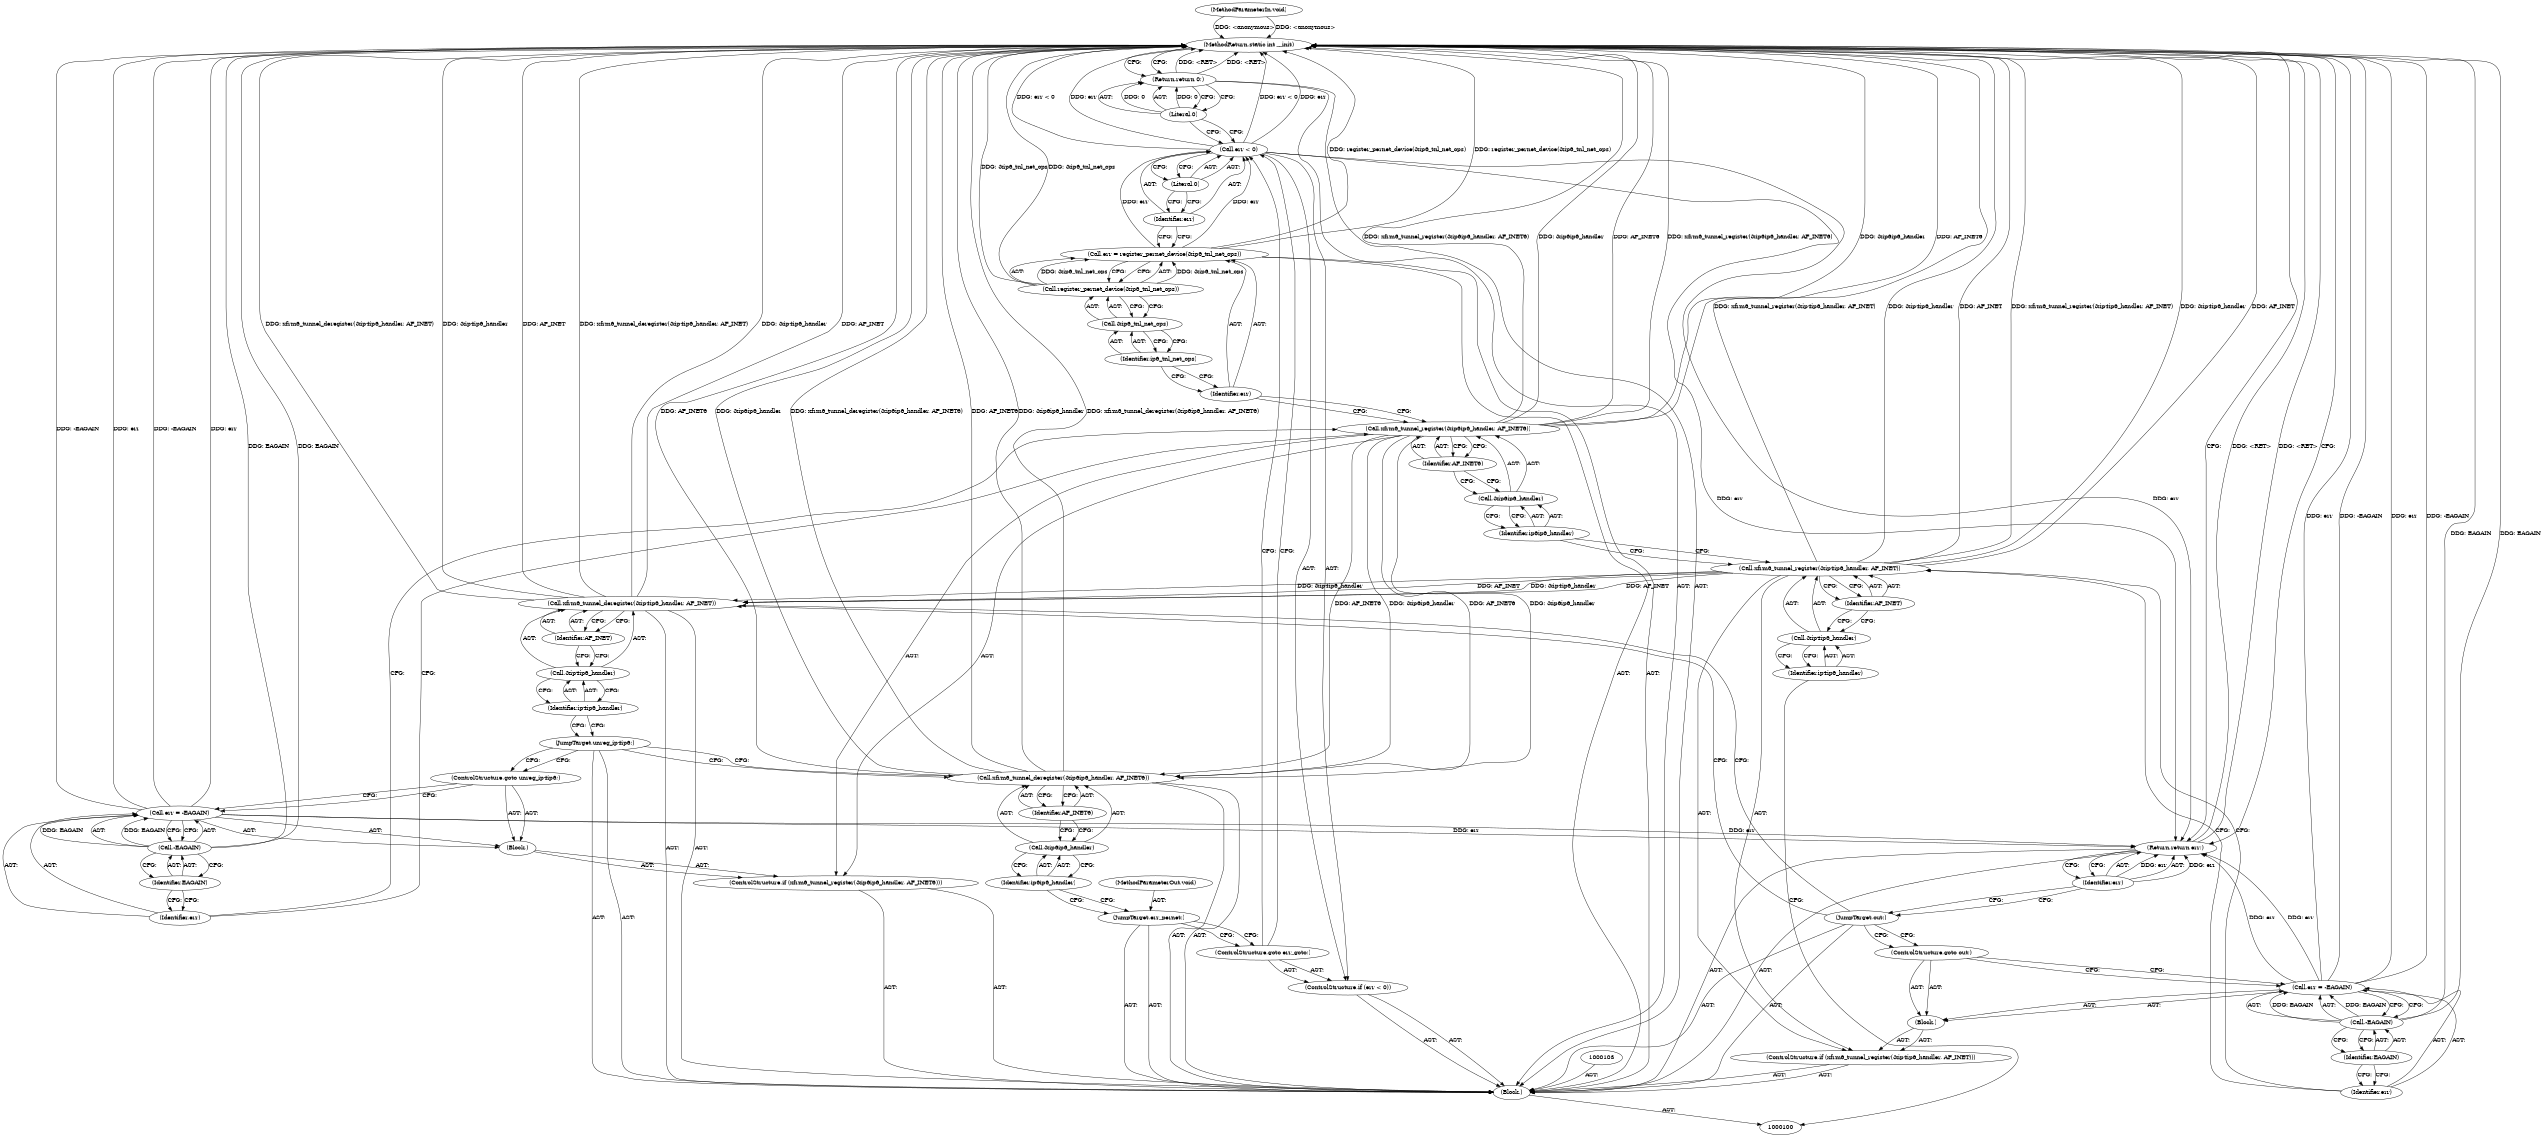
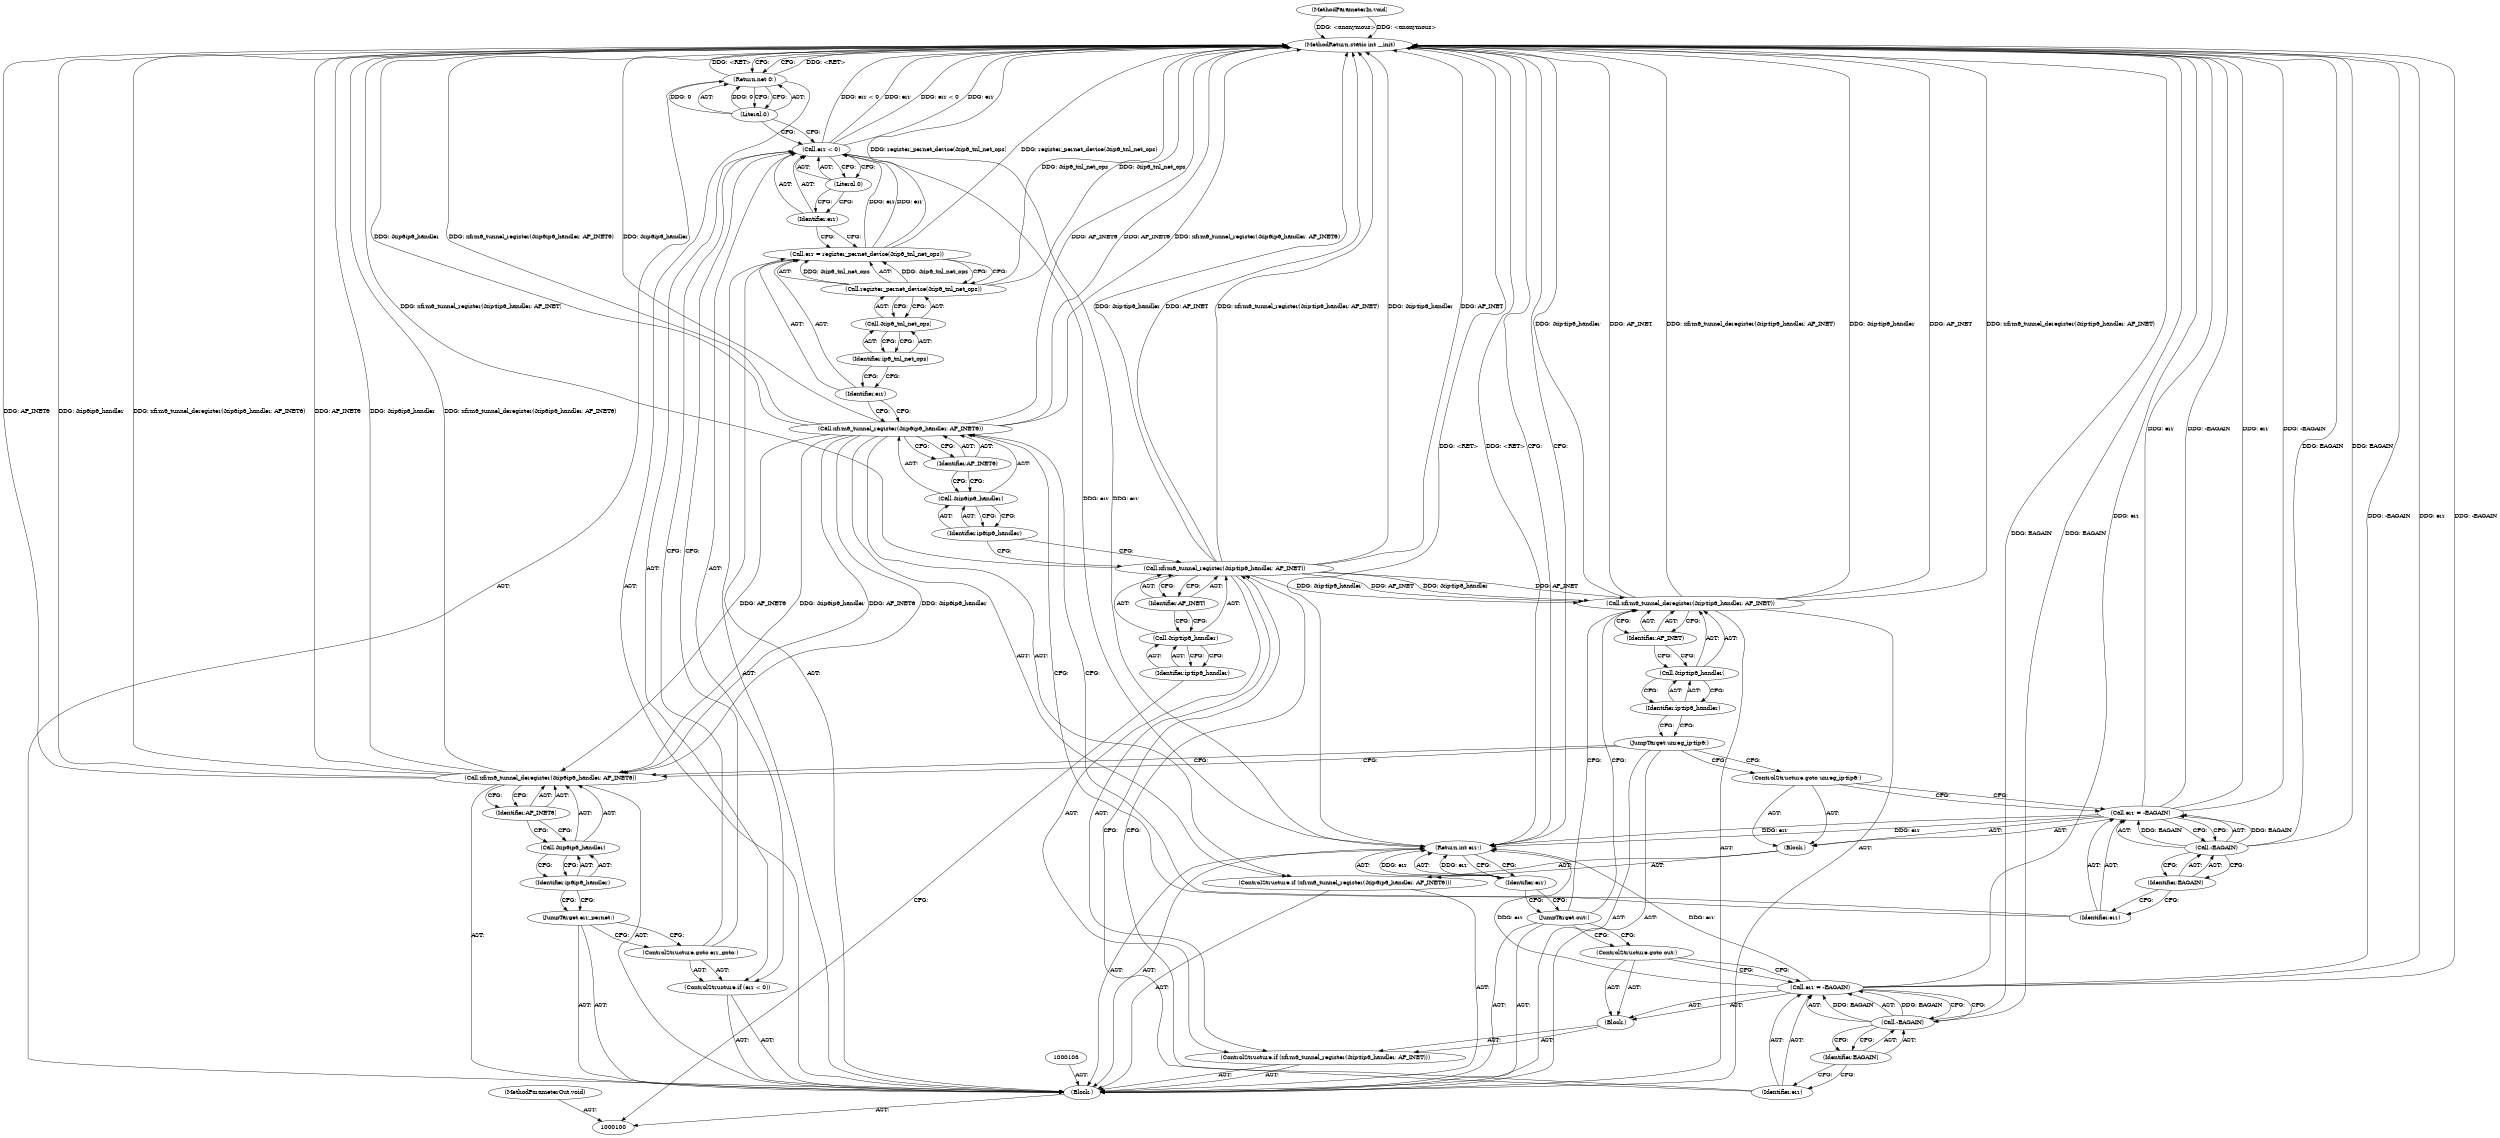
  digraph {
    n1 [label="(MethodReturn,static int __init)"]
-   n2 [label="(Return,return 0;)"]
-   n3 [label="(Return,return err;)"]
+   n2 [label="(Return,net 0;)"]
+   n3 [label="(Return,int err;)"]
    n4 [label="(Block,)"]
    n5 [label="(Literal,0)"]
    n6 [label="(Identifier,err)"]
    n7 [label="(MethodParameterIn,void)"]
    n8 [label="(MethodParameterOut,void)"]
    1000100
    n10 [label="(ControlStructure,if (xfrm6_tunnel_register(&ip6ip6_handler, AF_INET6)))"]
    n11 [label="(Call,&ip6ip6_handler)"]
    n12 [label="(Identifier,ip6ip6_handler)"]
    n13 [label="(Call,xfrm6_tunnel_register(&ip6ip6_handler, AF_INET6))"]
    n14 [label="(Call,xfrm6_tunnel_register(&ip4ip6_handler, AF_INET))"]
    n15 [label="(Identifier,AF_INET6)"]
    n16 [label="(Call,xfrm6_tunnel_deregister(&ip6ip6_handler, AF_INET6))"]
    n17 [label="(Call,xfrm6_tunnel_deregister(&ip4ip6_handler, AF_INET))"]
    n18 [label="(ControlStructure,if (xfrm6_tunnel_register(&ip4ip6_handler, AF_INET)))"]
    n19 [label="(Identifier,AF_INET)"]
    n20 [label="(Identifier,AF_INET6)"]
    n21 [label="(Block,)"]
    n22 [label="(Call,err = -EAGAIN)"]
    n23 [label="(Call,-EAGAIN)"]
    n24 [label="(Identifier,EAGAIN)"]
    n25 [label="(Identifier,err)"]
    n26 [label="(ControlStructure,goto unreg_ip4ip6;)"]
    n27 [label="(Call,err = register_pernet_device(&ip6_tnl_net_ops))"]
    n28 [label="(Call,register_pernet_device(&ip6_tnl_net_ops))"]
    n29 [label="(Call,err < 0)"]
    n30 [label="(Call,&ip6_tnl_net_ops)"]
    n31 [label="(ControlStructure,if (err < 0))"]
    n32 [label="(Literal,0)"]
    n33 [label="(Identifier,err)"]
    n34 [label="(Identifier,ip6_tnl_net_ops)"]
    n35 [label="(Identifier,err)"]
    n36 [label="(ControlStructure,goto err_goto;)"]
    n37 [label="(JumpTarget,err_pernet:)"]
    n38 [label="(Call,&ip6ip6_handler)"]
    n39 [label="(Identifier,ip6ip6_handler)"]
    n40 [label="(JumpTarget,unreg_ip4ip6:)"]
    n41 [label="(Identifier,AF_INET)"]
    n42 [label="(Call,&ip4ip6_handler)"]
    n43 [label="(Identifier,ip4ip6_handler)"]
    n44 [label="(JumpTarget,out:)"]
    n45 [label="(ControlStructure,goto out;)"]
    n46 [label="(Block,)"]
    n47 [label="(Call,err = -EAGAIN)"]
    n48 [label="(Call,&ip4ip6_handler)"]
    n49 [label="(Identifier,ip4ip6_handler)"]
    n50 [label="(Call,-EAGAIN)"]
    n51 [label="(Identifier,EAGAIN)"]
    n52 [label="(Identifier,err)"]
    1000103
    n1 -> n2 [label="CFG: "]
    n1 -> n2 [label="CFG: "]
    n1 -> n3 [label="CFG: "]
    n1 -> n3 [label="CFG: "]
    n2 -> n1 [label="DDG: <RET>"]
    n2 -> n1 [label="DDG: <RET>"]
    n2 -> n4 [label="AST: "]
    n2 -> n4 [label="AST: "]
    n2 -> n5 [label="CFG: "]
    n2 -> n5 [label="CFG: "]
    n3 -> n1 [label="DDG: <RET>"]
    n3 -> n1 [label="DDG: <RET>"]
    n3 -> n4 [label="AST: "]
    n3 -> n4 [label="AST: "]
    n3 -> n6 [label="CFG: "]
    n3 -> n6 [label="CFG: "]
    n4 -> 1000100 [label="AST: "]
    n5 -> n2 [label="AST: "]
    n5 -> n2 [label="DDG: 0"]
    n5 -> n2 [label="AST: "]
    n5 -> n2 [label="DDG: 0"]
    n5 -> n29 [label="CFG: "]
    n5 -> n29 [label="CFG: "]
    n6 -> n3 [label="AST: "]
    n6 -> n3 [label="DDG: err"]
    n6 -> n3 [label="AST: "]
    n6 -> n3 [label="DDG: err"]
    n6 -> n44 [label="CFG: "]
    n6 -> n44 [label="CFG: "]
    n7 -> n1 [label="DDG: <anonymous>"]
    n7 -> n1 [label="DDG: <anonymous>"]
-   n8 -> n37 [label="AST: "]
+   n8 -> 1000100 [label="AST: "]
    n10 -> n4 [label="AST: "]
    n10 -> n4 [label="AST: "]
    n11 -> n12 [label="CFG: "]
    n11 -> n12 [label="CFG: "]
    n11 -> n13 [label="AST: "]
    n11 -> n13 [label="AST: "]
    n12 -> n11 [label="AST: "]
    n12 -> n11 [label="AST: "]
    n12 -> n14 [label="CFG: "]
    n12 -> n14 [label="CFG: "]
    n13 -> n1 [label="DDG: &ip6ip6_handler"]
    n13 -> n1 [label="DDG: AF_INET6"]
    n13 -> n1 [label="DDG: xfrm6_tunnel_register(&ip6ip6_handler, AF_INET6)"]
    n13 -> n1 [label="DDG: &ip6ip6_handler"]
    n13 -> n1 [label="DDG: AF_INET6"]
    n13 -> n1 [label="DDG: xfrm6_tunnel_register(&ip6ip6_handler, AF_INET6)"]
    n13 -> n10 [label="AST: "]
    n13 -> n10 [label="AST: "]
    n13 -> n15 [label="CFG: "]
    n13 -> n15 [label="CFG: "]
    n13 -> n16 [label="DDG: &ip6ip6_handler"]
    n13 -> n16 [label="DDG: AF_INET6"]
    n13 -> n16 [label="DDG: &ip6ip6_handler"]
    n13 -> n16 [label="DDG: AF_INET6"]
    n14 -> n1 [label="DDG: AF_INET"]
    n14 -> n1 [label="DDG: xfrm6_tunnel_register(&ip4ip6_handler, AF_INET)"]
    n14 -> n1 [label="DDG: &ip4ip6_handler"]
    n14 -> n1 [label="DDG: AF_INET"]
    n14 -> n1 [label="DDG: xfrm6_tunnel_register(&ip4ip6_handler, AF_INET)"]
    n14 -> n1 [label="DDG: &ip4ip6_handler"]
    n14 -> n17 [label="DDG: &ip4ip6_handler"]
    n14 -> n17 [label="DDG: AF_INET"]
    n14 -> n17 [label="DDG: &ip4ip6_handler"]
    n14 -> n17 [label="DDG: AF_INET"]
    n14 -> n18 [label="AST: "]
    n14 -> n18 [label="AST: "]
    n14 -> n19 [label="CFG: "]
    n14 -> n19 [label="CFG: "]
    n15 -> n11 [label="CFG: "]
    n15 -> n11 [label="CFG: "]
    n15 -> n13 [label="AST: "]
    n15 -> n13 [label="AST: "]
    n16 -> n1 [label="DDG: AF_INET6"]
    n16 -> n1 [label="DDG: &ip6ip6_handler"]
    n16 -> n1 [label="DDG: xfrm6_tunnel_deregister(&ip6ip6_handler, AF_INET6)"]
    n16 -> n1 [label="DDG: AF_INET6"]
    n16 -> n1 [label="DDG: &ip6ip6_handler"]
    n16 -> n1 [label="DDG: xfrm6_tunnel_deregister(&ip6ip6_handler, AF_INET6)"]
    n16 -> n4 [label="AST: "]
    n16 -> n4 [label="AST: "]
    n16 -> n20 [label="CFG: "]
    n16 -> n20 [label="CFG: "]
    n17 -> n1 [label="DDG: xfrm6_tunnel_deregister(&ip4ip6_handler, AF_INET)"]
    n17 -> n1 [label="DDG: &ip4ip6_handler"]
    n17 -> n1 [label="DDG: AF_INET"]
    n17 -> n1 [label="DDG: xfrm6_tunnel_deregister(&ip4ip6_handler, AF_INET)"]
    n17 -> n1 [label="DDG: &ip4ip6_handler"]
    n17 -> n1 [label="DDG: AF_INET"]
    n17 -> n4 [label="AST: "]
    n17 -> n4 [label="AST: "]
    n17 -> n41 [label="CFG: "]
    n17 -> n41 [label="CFG: "]
    n18 -> n4 [label="AST: "]
    n18 -> n4 [label="AST: "]
    n19 -> n14 [label="AST: "]
    n19 -> n14 [label="AST: "]
    n19 -> n48 [label="CFG: "]
    n19 -> n48 [label="CFG: "]
    n20 -> n16 [label="AST: "]
    n20 -> n16 [label="AST: "]
    n20 -> n38 [label="CFG: "]
    n20 -> n38 [label="CFG: "]
    n21 -> n10 [label="AST: "]
    n21 -> n10 [label="AST: "]
    n22 -> n1 [label="DDG: -EAGAIN"]
    n22 -> n1 [label="DDG: err"]
    n22 -> n1 [label="DDG: -EAGAIN"]
    n22 -> n1 [label="DDG: err"]
    n22 -> n3 [label="DDG: err"]
    n22 -> n3 [label="DDG: err"]
    n22 -> n21 [label="AST: "]
    n22 -> n21 [label="AST: "]
    n22 -> n23 [label="CFG: "]
    n22 -> n23 [label="CFG: "]
    n23 -> n1 [label="DDG: EAGAIN"]
    n23 -> n1 [label="DDG: EAGAIN"]
    n23 -> n22 [label="AST: "]
    n23 -> n22 [label="DDG: EAGAIN"]
    n23 -> n22 [label="AST: "]
    n23 -> n22 [label="DDG: EAGAIN"]
    n23 -> n24 [label="CFG: "]
    n23 -> n24 [label="CFG: "]
    n24 -> n23 [label="AST: "]
    n24 -> n23 [label="AST: "]
    n24 -> n25 [label="CFG: "]
    n24 -> n25 [label="CFG: "]
    n25 -> n13 [label="CFG: "]
    n25 -> n13 [label="CFG: "]
    n25 -> n22 [label="AST: "]
    n25 -> n22 [label="AST: "]
    n26 -> n21 [label="AST: "]
    n26 -> n21 [label="AST: "]
    n26 -> n22 [label="CFG: "]
    n26 -> n22 [label="CFG: "]
    n27 -> n1 [label="DDG: register_pernet_device(&ip6_tnl_net_ops)"]
    n27 -> n1 [label="DDG: register_pernet_device(&ip6_tnl_net_ops)"]
    n27 -> n4 [label="AST: "]
    n27 -> n4 [label="AST: "]
    n27 -> n28 [label="CFG: "]
    n27 -> n28 [label="CFG: "]
    n27 -> n29 [label="DDG: err"]
    n27 -> n29 [label="DDG: err"]
    n28 -> n1 [label="DDG: &ip6_tnl_net_ops"]
    n28 -> n1 [label="DDG: &ip6_tnl_net_ops"]
    n28 -> n27 [label="AST: "]
    n28 -> n27 [label="DDG: &ip6_tnl_net_ops"]
    n28 -> n27 [label="AST: "]
    n28 -> n27 [label="DDG: &ip6_tnl_net_ops"]
    n28 -> n30 [label="CFG: "]
    n28 -> n30 [label="CFG: "]
    n29 -> n1 [label="DDG: err < 0"]
    n29 -> n1 [label="DDG: err"]
    n29 -> n1 [label="DDG: err < 0"]
    n29 -> n1 [label="DDG: err"]
    n29 -> n3 [label="DDG: err"]
    n29 -> n3 [label="DDG: err"]
    n29 -> n31 [label="AST: "]
    n29 -> n31 [label="AST: "]
    n29 -> n32 [label="CFG: "]
    n29 -> n32 [label="CFG: "]
    n30 -> n28 [label="AST: "]
    n30 -> n28 [label="AST: "]
    n30 -> n34 [label="CFG: "]
    n30 -> n34 [label="CFG: "]
    n31 -> n4 [label="AST: "]
    n31 -> n4 [label="AST: "]
    n32 -> n29 [label="AST: "]
    n32 -> n29 [label="AST: "]
    n32 -> n35 [label="CFG: "]
    n32 -> n35 [label="CFG: "]
    n33 -> n13 [label="CFG: "]
    n33 -> n13 [label="CFG: "]
    n33 -> n27 [label="AST: "]
    n33 -> n27 [label="AST: "]
    n34 -> n30 [label="AST: "]
    n34 -> n30 [label="AST: "]
    n34 -> n33 [label="CFG: "]
    n34 -> n33 [label="CFG: "]
    n35 -> n27 [label="CFG: "]
    n35 -> n27 [label="CFG: "]
    n35 -> n29 [label="AST: "]
    n35 -> n29 [label="AST: "]
    n36 -> n29 [label="CFG: "]
    n36 -> n29 [label="CFG: "]
    n36 -> n31 [label="AST: "]
    n36 -> n31 [label="AST: "]
    n37 -> n4 [label="AST: "]
    n37 -> n4 [label="AST: "]
    n37 -> n36 [label="CFG: "]
    n37 -> n36 [label="CFG: "]
    n38 -> n16 [label="AST: "]
    n38 -> n16 [label="AST: "]
    n38 -> n39 [label="CFG: "]
    n38 -> n39 [label="CFG: "]
    n39 -> n37 [label="CFG: "]
    n39 -> n37 [label="CFG: "]
    n39 -> n38 [label="AST: "]
    n39 -> n38 [label="AST: "]
    n40 -> n4 [label="AST: "]
    n40 -> n4 [label="AST: "]
    n40 -> n16 [label="CFG: "]
    n40 -> n16 [label="CFG: "]
    n40 -> n26 [label="CFG: "]
    n40 -> n26 [label="CFG: "]
    n41 -> n17 [label="AST: "]
    n41 -> n17 [label="AST: "]
    n41 -> n42 [label="CFG: "]
    n41 -> n42 [label="CFG: "]
    n42 -> n17 [label="AST: "]
    n42 -> n17 [label="AST: "]
    n42 -> n43 [label="CFG: "]
    n42 -> n43 [label="CFG: "]
    n43 -> n40 [label="CFG: "]
    n43 -> n40 [label="CFG: "]
    n43 -> n42 [label="AST: "]
    n43 -> n42 [label="AST: "]
    n44 -> n4 [label="AST: "]
    n44 -> n4 [label="AST: "]
    n44 -> n17 [label="CFG: "]
    n44 -> n17 [label="CFG: "]
    n44 -> n45 [label="CFG: "]
    n44 -> n45 [label="CFG: "]
    n45 -> n46 [label="AST: "]
    n45 -> n46 [label="AST: "]
    n45 -> n47 [label="CFG: "]
    n45 -> n47 [label="CFG: "]
    n46 -> n18 [label="AST: "]
    n46 -> n18 [label="AST: "]
    n47 -> n1 [label="DDG: -EAGAIN"]
    n47 -> n1 [label="DDG: err"]
    n47 -> n1 [label="DDG: -EAGAIN"]
    n47 -> n1 [label="DDG: err"]
    n47 -> n3 [label="DDG: err"]
    n47 -> n3 [label="DDG: err"]
    n47 -> n46 [label="AST: "]
    n47 -> n46 [label="AST: "]
    n47 -> n50 [label="CFG: "]
    n47 -> n50 [label="CFG: "]
    n48 -> n14 [label="AST: "]
    n48 -> n14 [label="AST: "]
    n48 -> n49 [label="CFG: "]
    n48 -> n49 [label="CFG: "]
    n49 -> 1000100 [label="CFG: "]
    n49 -> n48 [label="AST: "]
    n49 -> n48 [label="AST: "]
    n50 -> n1 [label="DDG: EAGAIN"]
    n50 -> n1 [label="DDG: EAGAIN"]
    n50 -> n47 [label="AST: "]
    n50 -> n47 [label="DDG: EAGAIN"]
    n50 -> n47 [label="AST: "]
    n50 -> n47 [label="DDG: EAGAIN"]
    n50 -> n51 [label="CFG: "]
    n50 -> n51 [label="CFG: "]
    n51 -> n50 [label="AST: "]
    n51 -> n50 [label="AST: "]
    n51 -> n52 [label="CFG: "]
    n51 -> n52 [label="CFG: "]
    n52 -> n14 [label="CFG: "]
    n52 -> n14 [label="CFG: "]
    n52 -> n47 [label="AST: "]
    n52 -> n47 [label="AST: "]
    1000103 -> n4 [label="AST: "]
  }
